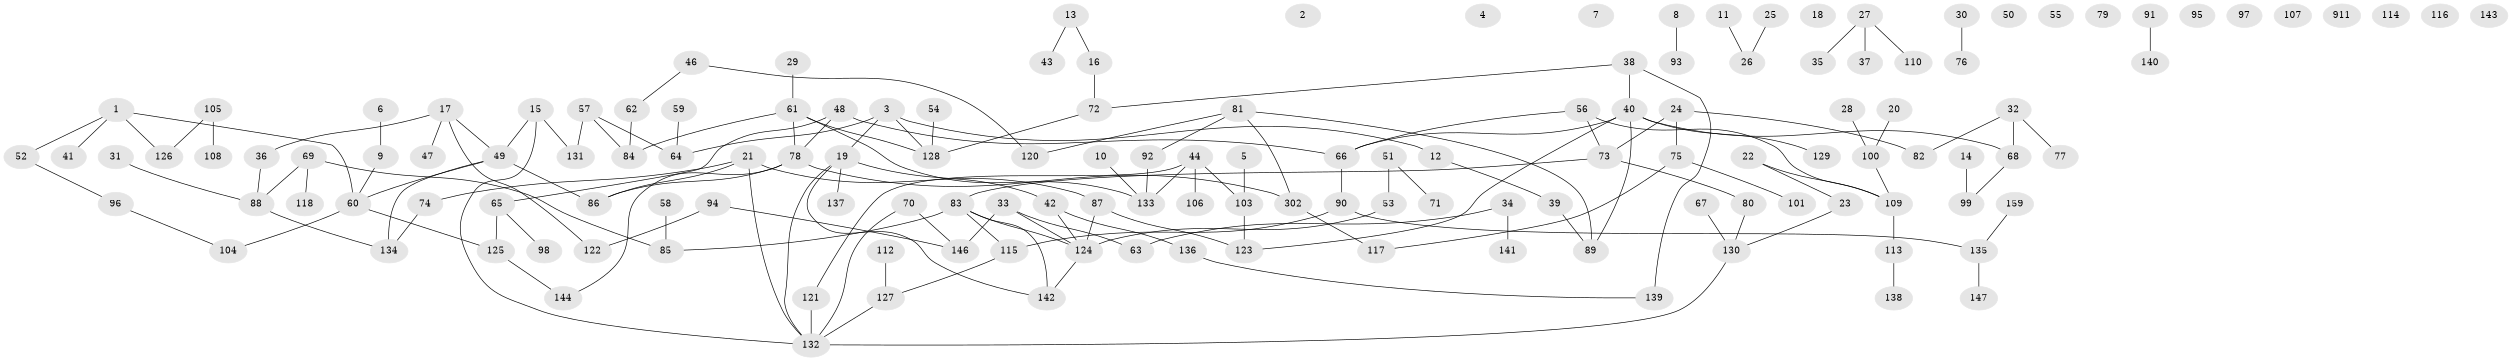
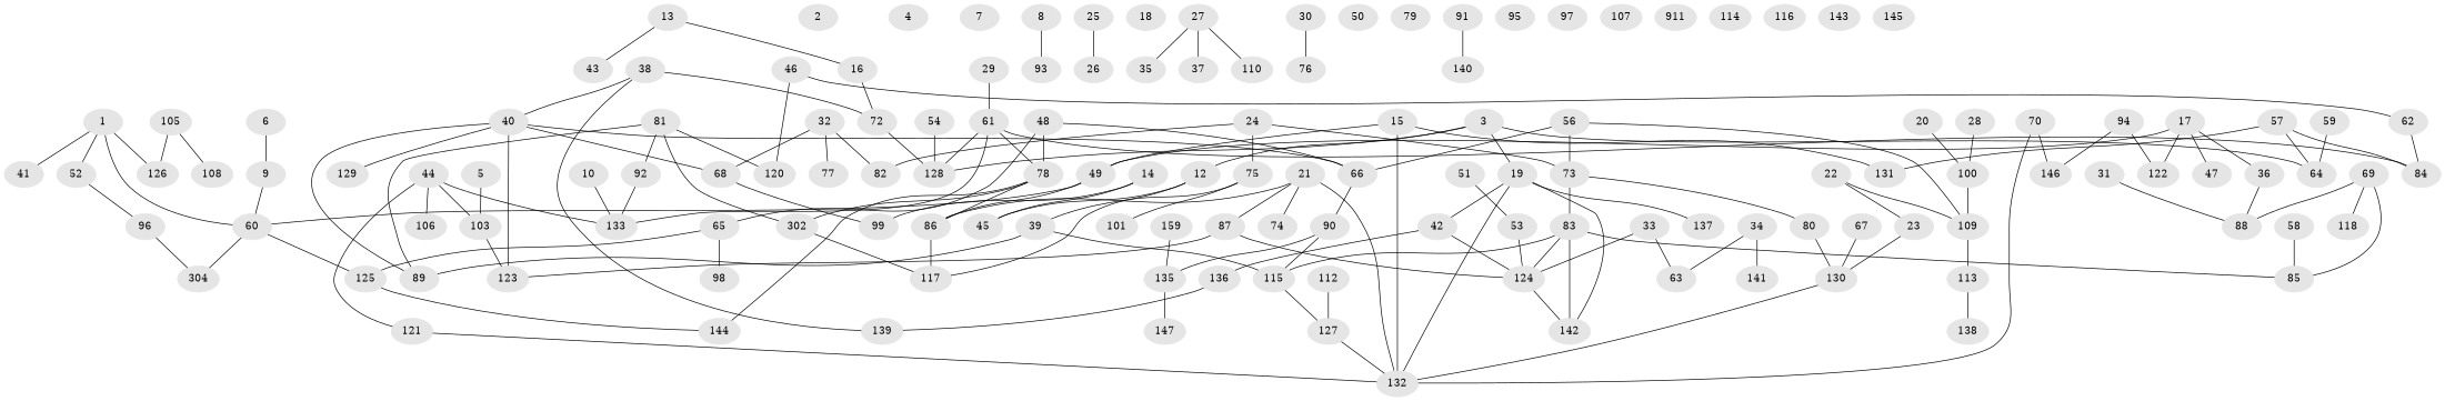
  graph {
    node [color=gray90 style=filled]
    1
    41
    52
    60
    126
    96
-   104
+   104 [label=304]
    125
    2
    3
    12
    19
    64
    128
    39
+   45
    132
    42
    137
    142
    4
    5
    103
    123
    6
    9
    7
    8
    93
    10
    133
-   11
    26
    89
    115
    13
    16
    43
    72
    14
    99
    15
    49
    131
    86
-   134
    17
    36
    47
    122
    88
    18
    124
    136
    20
    100
    109
    21
    74
    87
    117
    22
    23
    130
    113
    24
    73
    75
    82
    80
    83
    101
    25
    27
    35
    37
    110
    28
    29
    61
    78
    84
    30
    76
    31
    32
    68
    77
    33
    63
    146
    34
    141
    38
    40
    139
    66
    129
    127
    90
    44
    106
    121
    46
    62
    120
    48
    65
    98
    n110 [label=302]
    144
    50
    51
    53
-   71
    54
-   55
    56
    57
    58
    85
    59
    135
    67
    69
    118
    70
    147
    79
    81
    92
    91
    140
    94
    95
    97
    105
    108
    107
    138
    n141 [label=911]
    112
    114
    116
    n145 [label=159]
    143
+   145
    1 -- 41
    1 -- 52
    1 -- 60
    1 -- 126
    52 -- 96
    60 -- 104
    60 -- 125
    96 -- 104
    125 -- 144
    3 -- 12
    3 -- 19
    3 -- 64
    3 -- 128
    12 -- 39
+   12 -- 45
    19 -- 132
    19 -- 42
    19 -- 137
    19 -- 142
    39 -- 89
+   39 -- 115
    42 -- 124
    42 -- 136
    5 -- 103
    103 -- 123
    6 -- 9
    9 -- 60
    8 -- 93
    10 -- 133
-   11 -- 26
    115 -- 127
    13 -- 16
    13 -- 43
    16 -- 72
    72 -- 128
+   14 -- 45
    14 -- 99
    15 -- 132
    15 -- 49
    15 -- 131
    49 -- 60
    49 -- 86
-   49 -- 134
+   86 -- 117
    17 -- 49
    17 -- 36
    17 -- 47
    17 -- 122
    36 -- 88
-   88 -- 134
    124 -- 142
    136 -- 139
    20 -- 100
    100 -- 109
    109 -- 113
    21 -- 132
    21 -- 86
    21 -- 74
    21 -- 87
-   74 -- 134
    87 -- 123
    87 -- 124
    22 -- 109
    22 -- 23
    23 -- 130
    130 -- 132
    113 -- 138
    24 -- 73
    24 -- 75
    24 -- 82
    73 -- 80
    73 -- 83
    75 -- 117
    75 -- 101
    80 -- 130
    83 -- 142
    83 -- 115
    83 -- 124
    83 -- 85
    25 -- 26
    27 -- 35
    27 -- 37
    27 -- 110
    28 -- 100
    29 -- 61
    61 -- 128
    61 -- 133
    61 -- 78
    61 -- 84
    78 -- 86
    78 -- n110
    78 -- 144
    30 -- 76
    31 -- 88
    32 -- 82
    32 -- 68
    32 -- 77
    68 -- 99
    33 -- 124
    33 -- 63
-   33 -- 146
    34 -- 63
    34 -- 141
    38 -- 72
    38 -- 40
    38 -- 139
    40 -- 123
    40 -- 89
    40 -- 68
    40 -- 66
    40 -- 129
    66 -- 90
    127 -- 132
    90 -- 115
    90 -- 135
    44 -- 103
    44 -- 133
    44 -- 106
    44 -- 121
    121 -- 132
    46 -- 62
    46 -- 120
    62 -- 84
    48 -- 78
    48 -- 66
    48 -- 65
    65 -- 125
    65 -- 98
    n110 -- 117
    51 -- 53
-   51 -- 71
    53 -- 124
    54 -- 128
    56 -- 109
    56 -- 73
    56 -- 66
    57 -- 64
    57 -- 131
    57 -- 84
    58 -- 85
    59 -- 64
    135 -- 147
    67 -- 130
    69 -- 88
    69 -- 85
    69 -- 118
    70 -- 132
    70 -- 146
    81 -- 89
    81 -- 120
    81 -- n110
    81 -- 92
    92 -- 133
    91 -- 140
    94 -- 122
    94 -- 146
    105 -- 126
    105 -- 108
    112 -- 127
    n145 -- 135
  }
